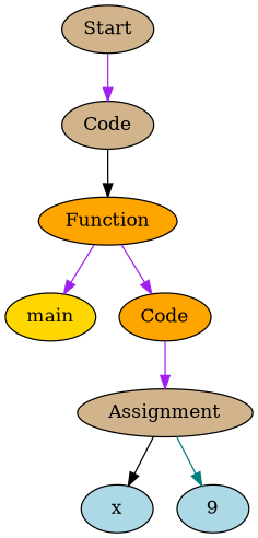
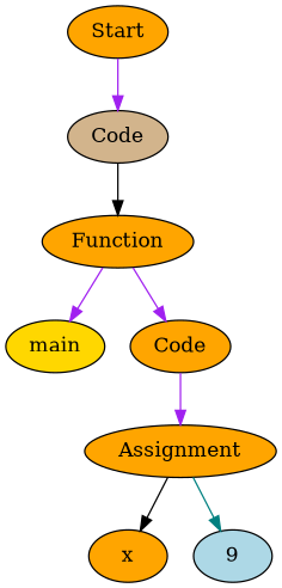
  digraph {
    node [fillcolor=tan style=filled]
    edge [color=purple]
-   n1 [label=Start]
+   n1 [fillcolor=orange label=Start]
    n2 [label=Code]
    n3 [fillcolor=orange label=Function]
    n4 [fillcolor=gold label=main]
    n5 [fillcolor=orange label=Code]
-   n6 [label=Assignment]
-   n7 [fillcolor=lightblue label=x]
+   n6 [fillcolor=orange label=Assignment]
+   n7 [fillcolor=orange label=x]
    n8 [fillcolor=lightblue label=9]
    n1 -> n2
    n2 -> n3 [color=black]
    n3 -> n4
    n3 -> n5
    n5 -> n6
    n6 -> n7 [color=black]
    n6 -> n8 [color=teal]
  }
